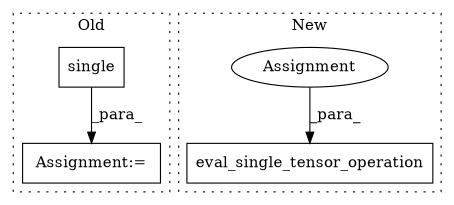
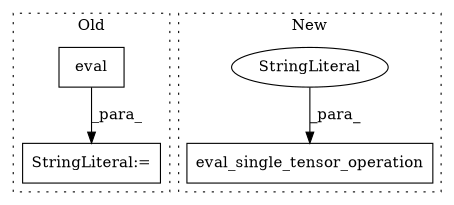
  digraph {
    node [a=32 shape=box]
-   n1 [l="5,1" label=single s="9425,9512"]
-   n2 [a=7 l=1 label="Assignment:=" s=9391]
+   n1 [l="5,1" label=eval s="9425,9512"]
+   n2 [a=7 l=1 label="StringLiteral:=" s=9391]
    n3 [l="30,1" label=eval_single_tensor_operation s="9230,9335"]
-   n4 [a=45 l=24 label=Assignment s=9260 shape=ellipse]
+   n4 [a=45 l=24 label=StringLiteral s=9260 shape=ellipse]
    subgraph cluster_1 {
      label=Old
      style=dotted
      n1
      n2
    }
    subgraph cluster_2 {
      label=New
      style=dotted
      n3
      n4
    }
    n1 -> n2 [label=_para_]
    n4 -> n3 [label=_para_]
  }
